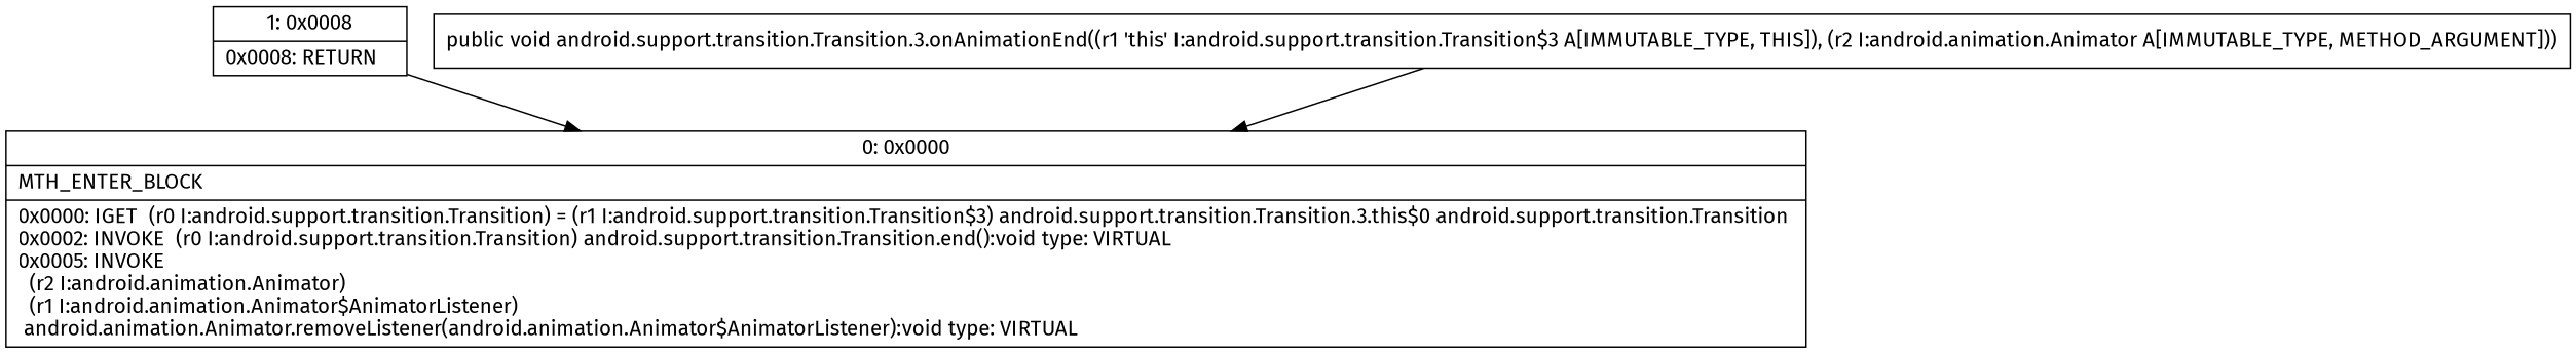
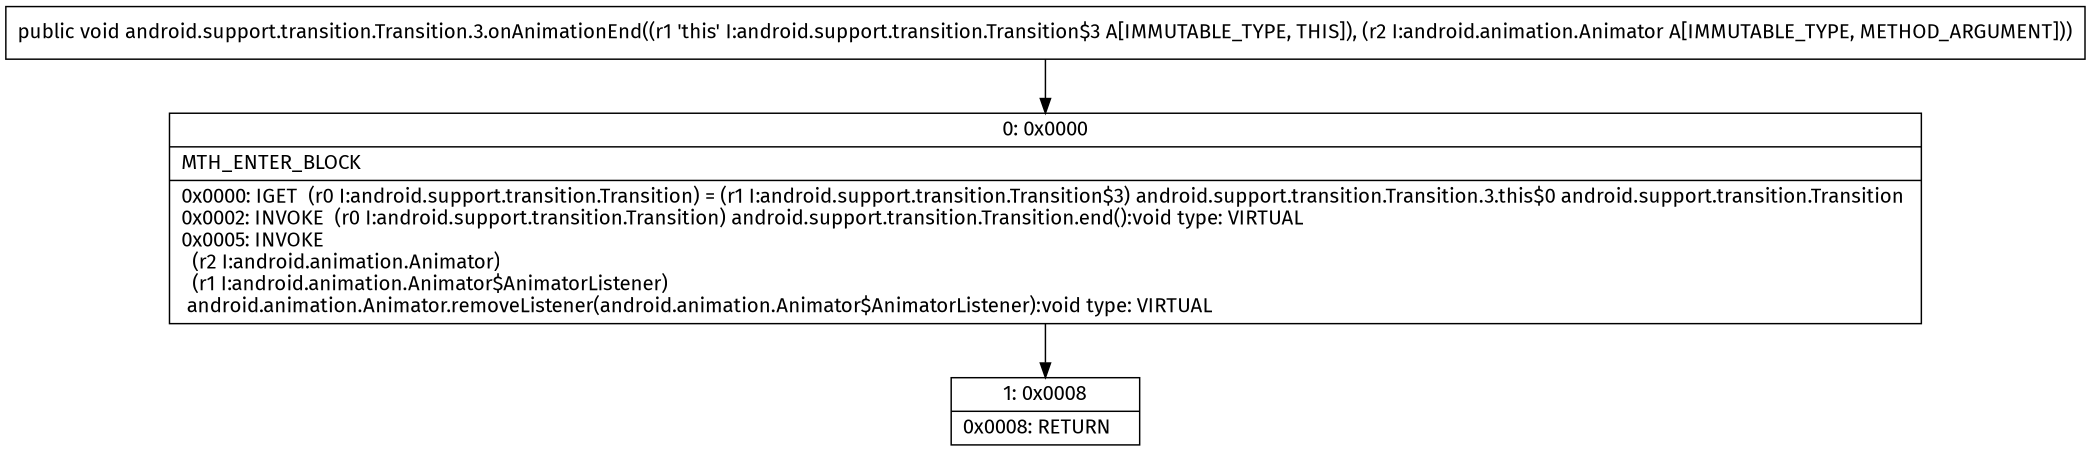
  digraph {
    fontname="Fira Sans"
    node [shape=record fontname="Fira Sans"]
    edge [style=solid fontname="Fira Sans"]
    n1 [label="{0\:\ 0x0000|MTH_ENTER_BLOCK\l|0x0000: IGET  (r0 I:android.support.transition.Transition) = (r1 I:android.support.transition.Transition$3) android.support.transition.Transition.3.this$0 android.support.transition.Transition \l0x0002: INVOKE  (r0 I:android.support.transition.Transition) android.support.transition.Transition.end():void type: VIRTUAL \l0x0005: INVOKE  \l  (r2 I:android.animation.Animator)\l  (r1 I:android.animation.Animator$AnimatorListener)\l android.animation.Animator.removeListener(android.animation.Animator$AnimatorListener):void type: VIRTUAL \l}"]
    n2 [label="{1\:\ 0x0008|0x0008: RETURN   \l}"]
    n3 [label="{public void android.support.transition.Transition.3.onAnimationEnd((r1 'this' I:android.support.transition.Transition$3 A[IMMUTABLE_TYPE, THIS]), (r2 I:android.animation.Animator A[IMMUTABLE_TYPE, METHOD_ARGUMENT])) }"]
-   n2 -> n1
+   n1 -> n2
    n3 -> n1
  }
